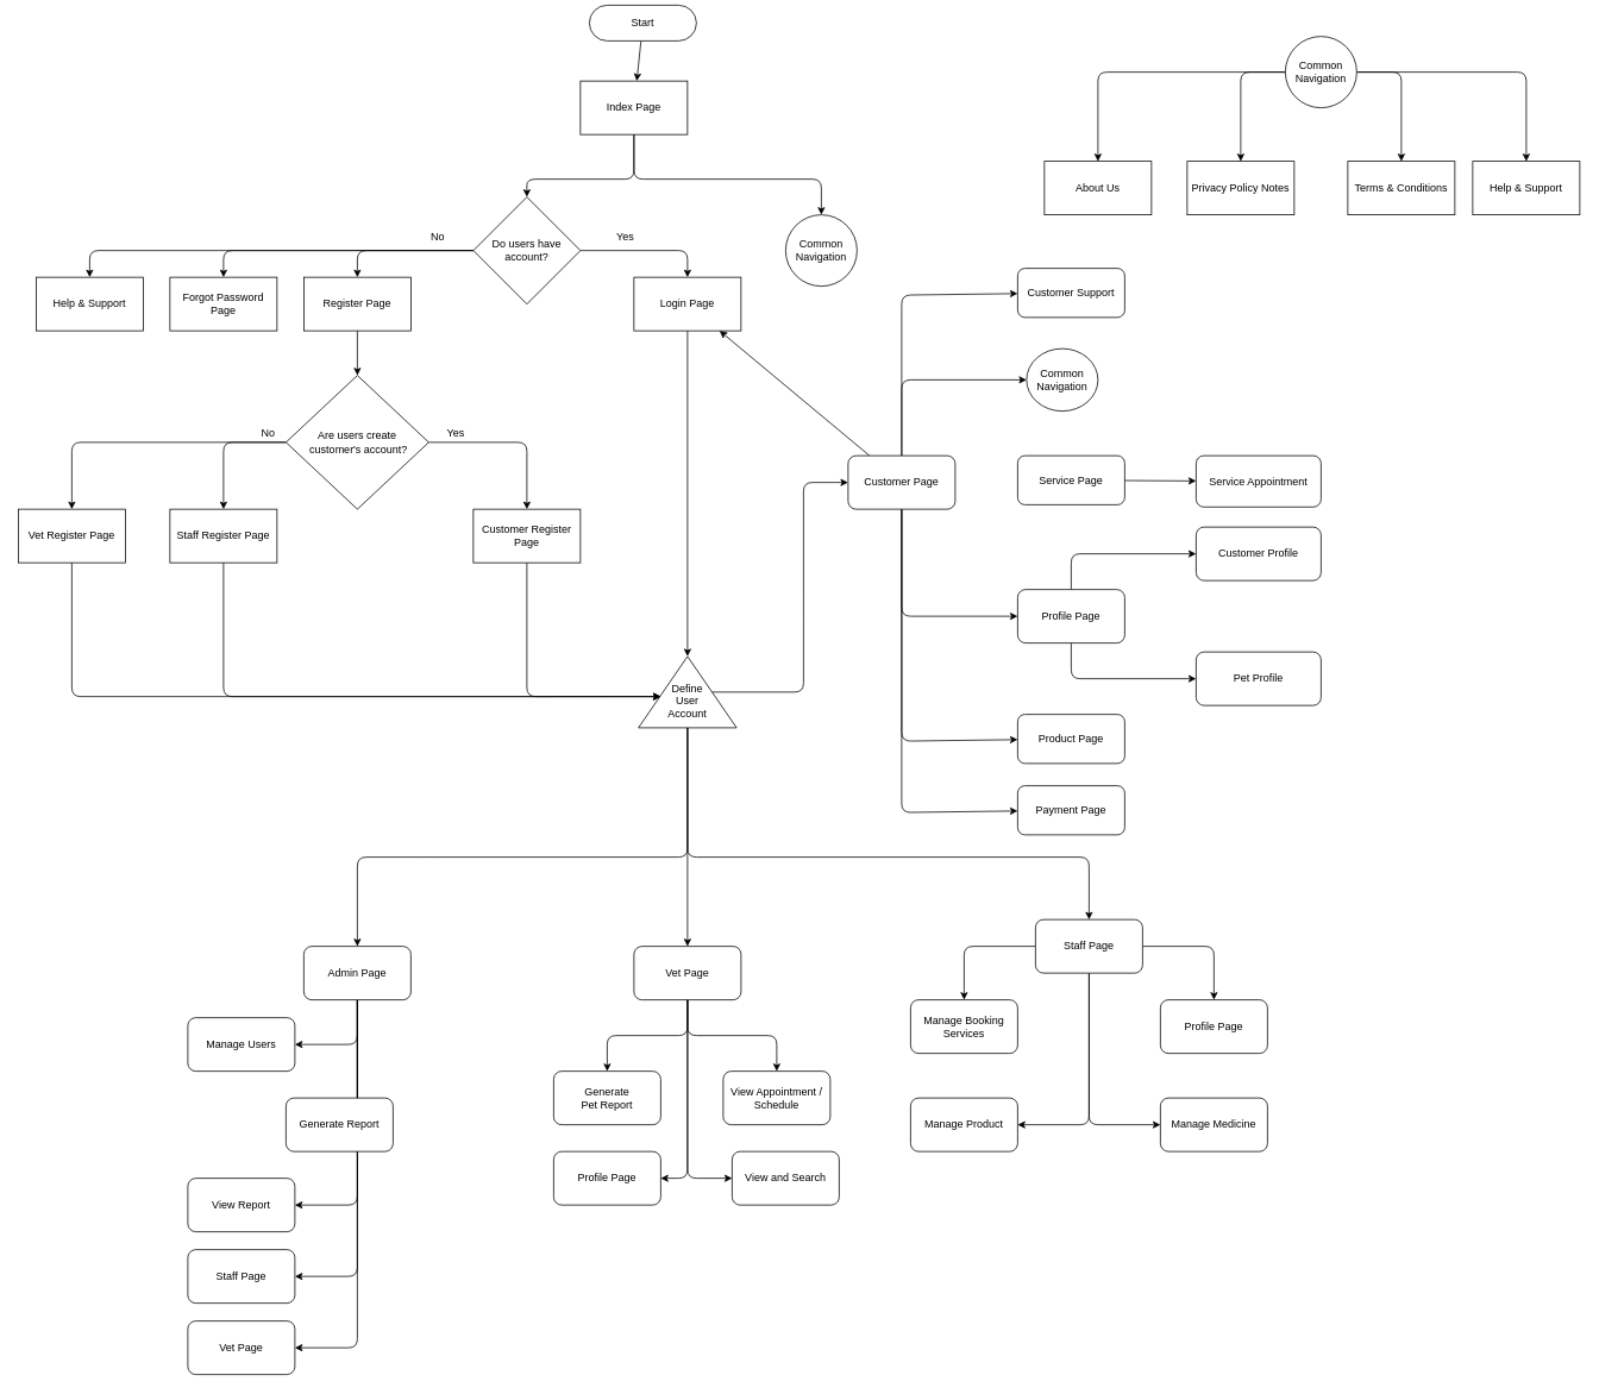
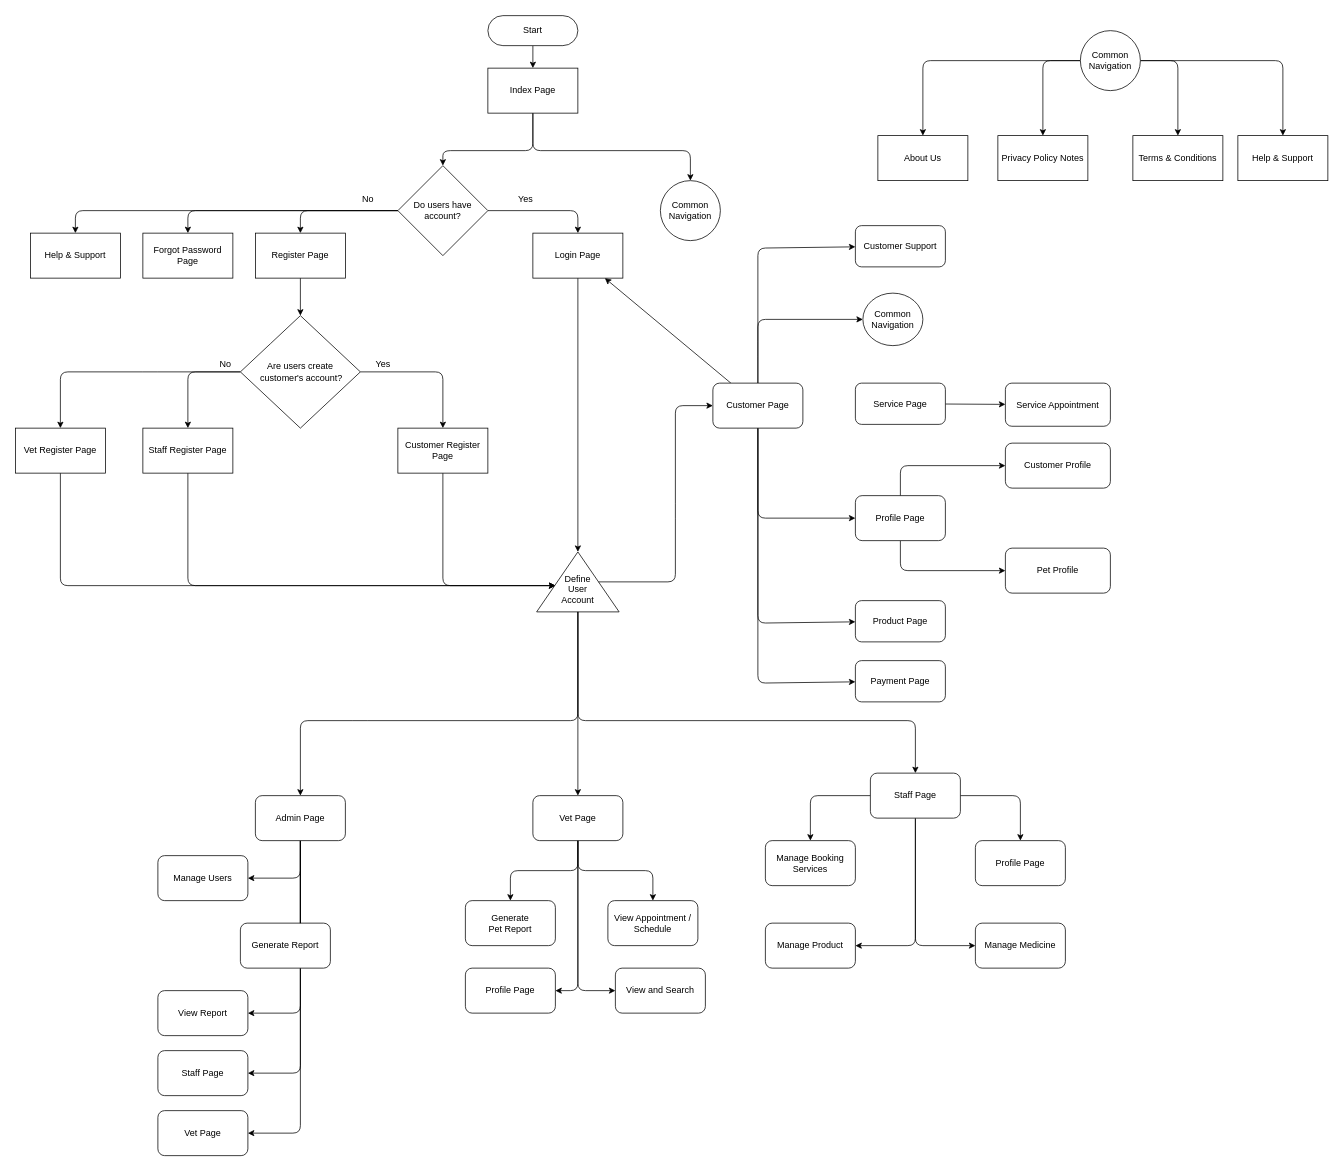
  <mxCell id="0" />
  <mxCell id="1" parent="0" />
  <mxCell id="2" value="" style="edgeStyle=none;html=1;" parent="1" source="3" target="6" edge="1"><mxGeometry relative="1" as="geometry" /></mxCell>
- <mxCell id="3" value="Start" style="rounded=1;whiteSpace=wrap;html=1;arcSize=50;" parent="1" vertex="1"><mxGeometry x="660" y="5" width="120" height="40" as="geometry" /></mxCell>
+ <mxCell id="3" value="Start" style="rounded=1;whiteSpace=wrap;html=1;arcSize=50;" parent="1" vertex="1"><mxGeometry x="650" y="20" width="120" height="40" as="geometry" /></mxCell>
  <mxCell id="4" value="" style="edgeStyle=none;html=1;" parent="1" source="6" target="7" edge="1"><mxGeometry relative="1" as="geometry"><Array as="points"><mxPoint x="710" y="200" /><mxPoint x="920" y="200" /></Array></mxGeometry></mxCell>
  <mxCell id="5" value="" style="edgeStyle=none;html=1;" parent="1" source="6" target="12" edge="1"><mxGeometry relative="1" as="geometry"><Array as="points"><mxPoint x="710" y="200" /><mxPoint x="590" y="200" /></Array></mxGeometry></mxCell>
  <mxCell id="6" value="Index Page" style="whiteSpace=wrap;html=1;rounded=1;arcSize=0;" parent="1" vertex="1"><mxGeometry x="650" y="90" width="120" height="60" as="geometry" /></mxCell>
  <mxCell id="7" value="Common Navigation" style="ellipse;whiteSpace=wrap;html=1;rounded=1;arcSize=0;" parent="1" vertex="1"><mxGeometry x="880" y="240" width="80" height="80" as="geometry" /></mxCell>
  <mxCell id="8" value="" style="edgeStyle=none;html=1;" parent="1" source="12" target="13" edge="1"><mxGeometry relative="1" as="geometry"><Array as="points"><mxPoint x="100" y="280" /></Array></mxGeometry></mxCell>
  <mxCell id="9" value="" style="edgeStyle=none;html=1;" parent="1" source="12" target="14" edge="1"><mxGeometry relative="1" as="geometry"><Array as="points"><mxPoint x="250" y="280" /></Array></mxGeometry></mxCell>
  <mxCell id="10" value="" style="edgeStyle=none;html=1;" parent="1" source="12" target="16" edge="1"><mxGeometry relative="1" as="geometry"><Array as="points"><mxPoint x="400" y="280" /></Array></mxGeometry></mxCell>
  <mxCell id="11" value="" style="edgeStyle=none;html=1;" parent="1" source="12" target="18" edge="1"><mxGeometry relative="1" as="geometry"><Array as="points"><mxPoint x="770" y="280" /></Array></mxGeometry></mxCell>
  <mxCell id="12" value="Do users have account?" style="rhombus;whiteSpace=wrap;html=1;rounded=1;arcSize=0;" parent="1" vertex="1"><mxGeometry x="530" y="220" width="120" height="120" as="geometry" /></mxCell>
  <mxCell id="13" value="Help &amp;amp; Support" style="whiteSpace=wrap;html=1;rounded=1;arcSize=0;" parent="1" vertex="1"><mxGeometry x="40" y="310" width="120" height="60" as="geometry" /></mxCell>
  <mxCell id="14" value="Forgot Password Page" style="whiteSpace=wrap;html=1;rounded=1;arcSize=0;" parent="1" vertex="1"><mxGeometry x="190" y="310" width="120" height="60" as="geometry" /></mxCell>
  <mxCell id="15" value="" style="edgeStyle=none;html=1;" parent="1" source="16" target="24" edge="1"><mxGeometry relative="1" as="geometry" /></mxCell>
  <mxCell id="16" value="Register Page" style="whiteSpace=wrap;html=1;rounded=1;arcSize=0;" parent="1" vertex="1"><mxGeometry x="340" y="310" width="120" height="60" as="geometry" /></mxCell>
  <mxCell id="17" value="" style="edgeStyle=none;html=1;entryX=1;entryY=0.5;entryDx=0;entryDy=0;" parent="1" source="18" target="34" edge="1"><mxGeometry relative="1" as="geometry"><mxPoint x="770" y="450" as="targetPoint" /></mxGeometry></mxCell>
  <mxCell id="18" value="Login Page" style="whiteSpace=wrap;html=1;rounded=1;arcSize=0;" parent="1" vertex="1"><mxGeometry x="710" y="310" width="120" height="60" as="geometry" /></mxCell>
  <mxCell id="19" value="Yes" style="text;html=1;align=center;verticalAlign=middle;resizable=0;points=[];autosize=1;strokeColor=none;fillColor=none;" parent="1" vertex="1"><mxGeometry x="680" y="250" width="40" height="30" as="geometry" /></mxCell>
  <mxCell id="20" value="No" style="text;html=1;align=center;verticalAlign=middle;resizable=0;points=[];autosize=1;strokeColor=none;fillColor=none;" parent="1" vertex="1"><mxGeometry x="470" y="250" width="40" height="30" as="geometry" /></mxCell>
  <mxCell id="21" value="" style="edgeStyle=none;html=1;" parent="1" source="24" target="26" edge="1"><mxGeometry relative="1" as="geometry"><Array as="points"><mxPoint x="200" y="495" /><mxPoint x="80" y="495" /></Array></mxGeometry></mxCell>
  <mxCell id="22" value="" style="edgeStyle=none;html=1;" parent="1" source="24" target="28" edge="1"><mxGeometry relative="1" as="geometry"><Array as="points"><mxPoint x="590" y="495" /></Array></mxGeometry></mxCell>
  <mxCell id="23" value="" style="edgeStyle=none;html=1;" parent="1" source="24" target="30" edge="1"><mxGeometry relative="1" as="geometry"><Array as="points"><mxPoint x="250" y="495" /></Array></mxGeometry></mxCell>
  <mxCell id="24" value="Are users create&lt;br&gt;&amp;nbsp;customer's account?" style="rhombus;whiteSpace=wrap;html=1;rounded=1;arcSize=0;" parent="1" vertex="1"><mxGeometry x="320" y="420" width="160" height="150" as="geometry" /></mxCell>
  <mxCell id="25" style="edgeStyle=none;html=1;" parent="1" source="26" edge="1"><mxGeometry relative="1" as="geometry"><mxPoint x="740" y="780" as="targetPoint" /><Array as="points"><mxPoint x="80" y="780" /></Array></mxGeometry></mxCell>
  <mxCell id="26" value="Vet Register Page" style="whiteSpace=wrap;html=1;rounded=1;arcSize=0;" parent="1" vertex="1"><mxGeometry x="20" y="570" width="120" height="60" as="geometry" /></mxCell>
  <mxCell id="27" style="edgeStyle=none;html=1;entryX=0.438;entryY=0.227;entryDx=0;entryDy=0;entryPerimeter=0;" parent="1" source="28" target="34" edge="1"><mxGeometry relative="1" as="geometry"><Array as="points"><mxPoint x="590" y="780" /></Array></mxGeometry></mxCell>
  <mxCell id="28" value="Customer Register Page" style="whiteSpace=wrap;html=1;rounded=1;arcSize=0;" parent="1" vertex="1"><mxGeometry x="530" y="570" width="120" height="60" as="geometry" /></mxCell>
  <mxCell id="29" style="edgeStyle=none;html=1;" parent="1" source="30" edge="1"><mxGeometry relative="1" as="geometry"><mxPoint x="740" y="780" as="targetPoint" /><Array as="points"><mxPoint x="250" y="780" /></Array></mxGeometry></mxCell>
  <mxCell id="30" value="Staff Register Page" style="whiteSpace=wrap;html=1;rounded=1;arcSize=0;" parent="1" vertex="1"><mxGeometry x="190" y="570" width="120" height="60" as="geometry" /></mxCell>
  <mxCell id="31" value="No" style="text;html=1;align=center;verticalAlign=middle;resizable=0;points=[];autosize=1;strokeColor=none;fillColor=none;" parent="1" vertex="1"><mxGeometry x="280" y="470" width="40" height="30" as="geometry" /></mxCell>
  <mxCell id="32" value="Yes" style="text;html=1;align=center;verticalAlign=middle;resizable=0;points=[];autosize=1;strokeColor=none;fillColor=none;" parent="1" vertex="1"><mxGeometry x="490" y="470" width="40" height="30" as="geometry" /></mxCell>
  <mxCell id="33" value="" style="edgeStyle=none;html=1;" parent="1" source="34" target="60" edge="1"><mxGeometry relative="1" as="geometry" /></mxCell>
  <mxCell id="34" value="" style="triangle;whiteSpace=wrap;html=1;rotation=-90;" parent="1" vertex="1"><mxGeometry x="730" y="720" width="80" height="110" as="geometry" /></mxCell>
  <mxCell id="35" value="" style="edgeStyle=none;html=1;" parent="1" source="34" target="44" edge="1"><mxGeometry relative="1" as="geometry"><Array as="points"><mxPoint x="900" y="775" /><mxPoint x="900" y="680" /><mxPoint x="900" y="540" /></Array></mxGeometry></mxCell>
  <mxCell id="36" value="" style="edgeStyle=none;html=1;" parent="1" target="55" edge="1"><mxGeometry relative="1" as="geometry"><mxPoint x="770" y="815" as="sourcePoint" /><mxPoint x="770" y="840" as="targetPoint" /><Array as="points"><mxPoint x="770" y="960" /><mxPoint x="480" y="960" /><mxPoint x="400" y="960" /></Array></mxGeometry></mxCell>
  <mxCell id="37" style="edgeStyle=none;html=1;entryX=0.5;entryY=0;entryDx=0;entryDy=0;exitX=0;exitY=0.5;exitDx=0;exitDy=0;" parent="1" source="34" target="49" edge="1"><mxGeometry relative="1" as="geometry"><mxPoint x="770" y="820" as="sourcePoint" /><Array as="points"><mxPoint x="770" y="960" /><mxPoint x="1220" y="960" /></Array></mxGeometry></mxCell>
  <mxCell id="38" value="Define User Account" style="text;strokeColor=none;align=center;fillColor=none;html=1;verticalAlign=middle;whiteSpace=wrap;rounded=0;" parent="1" vertex="1"><mxGeometry x="740" y="760" width="60" height="50" as="geometry" /></mxCell>
  <mxCell id="39" value="" style="edgeStyle=none;html=1;" parent="1" source="44" target="56" edge="1"><mxGeometry relative="1" as="geometry"><Array as="points"><mxPoint x="1010" y="465" /><mxPoint x="1010" y="425" /></Array></mxGeometry></mxCell>
  <mxCell id="40" value="" style="edgeStyle=none;html=1;" parent="1" source="44" target="18" edge="1"><mxGeometry relative="1" as="geometry" /></mxCell>
  <mxCell id="41" value="" style="edgeStyle=none;html=1;" parent="1" source="44" target="65" edge="1"><mxGeometry relative="1" as="geometry"><Array as="points"><mxPoint x="1010" y="690" /></Array></mxGeometry></mxCell>
  <mxCell id="42" style="edgeStyle=none;html=1;" edge="1" parent="1" source="44" target="90"><mxGeometry relative="1" as="geometry"><mxPoint x="1150" y="830" as="targetPoint" /><Array as="points"><mxPoint x="1010" y="830" /></Array></mxGeometry></mxCell>
  <mxCell id="43" style="edgeStyle=none;html=1;" edge="1" parent="1" source="44" target="95"><mxGeometry relative="1" as="geometry"><mxPoint x="1170" y="330" as="targetPoint" /><Array as="points"><mxPoint x="1010" y="330" /></Array></mxGeometry></mxCell>
  <mxCell id="44" value="Customer Page" style="rounded=1;whiteSpace=wrap;html=1;" parent="1" vertex="1"><mxGeometry x="950" y="510" width="120" height="60" as="geometry" /></mxCell>
  <mxCell id="45" value="" style="edgeStyle=none;html=1;" parent="1" source="49" target="69" edge="1"><mxGeometry relative="1" as="geometry"><Array as="points"><mxPoint x="1360" y="1060" /></Array></mxGeometry></mxCell>
  <mxCell id="46" value="" style="edgeStyle=none;html=1;" parent="1" source="49" target="70" edge="1"><mxGeometry relative="1" as="geometry"><Array as="points"><mxPoint x="1080" y="1060" /></Array></mxGeometry></mxCell>
  <mxCell id="47" value="" style="edgeStyle=none;html=1;" parent="1" source="49" target="88" edge="1"><mxGeometry relative="1" as="geometry"><Array as="points"><mxPoint x="1220" y="1260" /></Array></mxGeometry></mxCell>
  <mxCell id="48" style="edgeStyle=none;html=1;" parent="1" source="49" target="89" edge="1"><mxGeometry relative="1" as="geometry"><mxPoint x="1310" y="1260" as="targetPoint" /><Array as="points"><mxPoint x="1220" y="1260" /></Array></mxGeometry></mxCell>
  <mxCell id="49" value="Staff Page" style="rounded=1;whiteSpace=wrap;html=1;" parent="1" vertex="1"><mxGeometry x="1160" y="1030" width="120" height="60" as="geometry" /></mxCell>
  <mxCell id="50" value="" style="edgeStyle=none;html=1;" parent="1" source="55" target="73" edge="1"><mxGeometry relative="1" as="geometry"><Array as="points"><mxPoint x="400" y="1170" /></Array></mxGeometry></mxCell>
  <mxCell id="51" value="" style="edgeStyle=none;html=1;" parent="1" source="55" target="74" edge="1"><mxGeometry relative="1" as="geometry"><Array as="points"><mxPoint x="400" y="1260" /></Array></mxGeometry></mxCell>
  <mxCell id="52" value="" style="edgeStyle=none;html=1;" parent="1" source="55" target="75" edge="1"><mxGeometry relative="1" as="geometry"><Array as="points"><mxPoint x="400" y="1350" /></Array></mxGeometry></mxCell>
  <mxCell id="53" style="edgeStyle=none;html=1;" parent="1" source="55" target="86" edge="1"><mxGeometry relative="1" as="geometry"><mxPoint x="330" y="1510" as="targetPoint" /><Array as="points"><mxPoint x="400" y="1510" /></Array></mxGeometry></mxCell>
  <mxCell id="54" style="edgeStyle=none;html=1;entryX=1;entryY=0.5;entryDx=0;entryDy=0;" parent="1" source="55" target="85" edge="1"><mxGeometry relative="1" as="geometry"><mxPoint x="340" y="1430" as="targetPoint" /><Array as="points"><mxPoint x="400" y="1430" /></Array></mxGeometry></mxCell>
  <mxCell id="55" value="Admin Page" style="rounded=1;whiteSpace=wrap;html=1;" parent="1" vertex="1"><mxGeometry x="340" y="1060" width="120" height="60" as="geometry" /></mxCell>
  <mxCell id="56" value="Common Navigation" style="ellipse;whiteSpace=wrap;html=1;rounded=1;" parent="1" vertex="1"><mxGeometry x="1150" y="390" width="80" height="70" as="geometry" /></mxCell>
  <mxCell id="57" value="" style="edgeStyle=none;html=1;" parent="1" source="60" target="71" edge="1"><mxGeometry relative="1" as="geometry"><Array as="points"><mxPoint x="770" y="1160" /><mxPoint x="680" y="1160" /></Array></mxGeometry></mxCell>
  <mxCell id="58" value="" style="edgeStyle=none;html=1;" parent="1" source="60" target="72" edge="1"><mxGeometry relative="1" as="geometry"><Array as="points"><mxPoint x="770" y="1160" /><mxPoint x="870" y="1160" /></Array></mxGeometry></mxCell>
  <mxCell id="59" value="" style="edgeStyle=none;html=1;" parent="1" source="60" target="87" edge="1"><mxGeometry relative="1" as="geometry"><Array as="points"><mxPoint x="770" y="1320" /></Array></mxGeometry></mxCell>
  <mxCell id="60" value="Vet Page" style="rounded=1;whiteSpace=wrap;html=1;" parent="1" vertex="1"><mxGeometry x="710" y="1060" width="120" height="60" as="geometry" /></mxCell>
  <mxCell id="61" value="" style="edgeStyle=none;html=1;" parent="1" source="62" target="66" edge="1"><mxGeometry relative="1" as="geometry" /></mxCell>
  <mxCell id="62" value="Service Page" style="whiteSpace=wrap;html=1;rounded=1;" parent="1" vertex="1"><mxGeometry x="1140" y="510" width="120" height="55" as="geometry" /></mxCell>
  <mxCell id="63" value="" style="edgeStyle=none;html=1;" parent="1" source="65" target="67" edge="1"><mxGeometry relative="1" as="geometry"><Array as="points"><mxPoint x="1200" y="620" /></Array></mxGeometry></mxCell>
  <mxCell id="64" value="" style="edgeStyle=none;html=1;" parent="1" source="65" target="68" edge="1"><mxGeometry relative="1" as="geometry"><Array as="points"><mxPoint x="1200" y="760" /></Array></mxGeometry></mxCell>
  <mxCell id="65" value="Profile Page" style="rounded=1;whiteSpace=wrap;html=1;" parent="1" vertex="1"><mxGeometry x="1140" y="660" width="120" height="60" as="geometry" /></mxCell>
  <mxCell id="66" value="Service Appointment" style="whiteSpace=wrap;html=1;rounded=1;" parent="1" vertex="1"><mxGeometry x="1340" y="510" width="140" height="57.5" as="geometry" /></mxCell>
  <mxCell id="67" value="Customer Profile" style="whiteSpace=wrap;html=1;rounded=1;" parent="1" vertex="1"><mxGeometry x="1340" y="590" width="140" height="60" as="geometry" /></mxCell>
  <mxCell id="68" value="Pet Profile" style="whiteSpace=wrap;html=1;rounded=1;" parent="1" vertex="1"><mxGeometry x="1340" y="730" width="140" height="60" as="geometry" /></mxCell>
  <mxCell id="69" value="Profile Page" style="whiteSpace=wrap;html=1;rounded=1;" parent="1" vertex="1"><mxGeometry x="1300" y="1120" width="120" height="60" as="geometry" /></mxCell>
  <mxCell id="70" value="Manage Booking Services" style="whiteSpace=wrap;html=1;rounded=1;" parent="1" vertex="1"><mxGeometry x="1020" y="1120" width="120" height="60" as="geometry" /></mxCell>
  <mxCell id="71" value="Generate &lt;br&gt;Pet Report" style="rounded=1;whiteSpace=wrap;html=1;" parent="1" vertex="1"><mxGeometry x="620" y="1200" width="120" height="60" as="geometry" /></mxCell>
  <mxCell id="72" value="View Appointment / Schedule" style="rounded=1;whiteSpace=wrap;html=1;" parent="1" vertex="1"><mxGeometry x="810" y="1200" width="120" height="60" as="geometry" /></mxCell>
  <mxCell id="73" value="Manage Users" style="rounded=1;whiteSpace=wrap;html=1;" parent="1" vertex="1"><mxGeometry x="210" y="1140" width="120" height="60" as="geometry" /></mxCell>
  <mxCell id="74" value="Generate Report" style="rounded=1;whiteSpace=wrap;html=1;" parent="1" vertex="1"><mxGeometry x="320" y="1230" width="120" height="60" as="geometry" /></mxCell>
  <mxCell id="75" value="View Report" style="rounded=1;whiteSpace=wrap;html=1;" parent="1" vertex="1"><mxGeometry x="210" y="1320" width="120" height="60" as="geometry" /></mxCell>
  <mxCell id="76" value="" style="edgeStyle=none;html=1;" parent="1" source="80" target="81" edge="1"><mxGeometry relative="1" as="geometry"><Array as="points"><mxPoint x="1230" y="80" /></Array></mxGeometry></mxCell>
  <mxCell id="77" value="" style="edgeStyle=none;html=1;" parent="1" source="80" target="82" edge="1"><mxGeometry relative="1" as="geometry"><Array as="points"><mxPoint x="1390" y="80" /></Array></mxGeometry></mxCell>
  <mxCell id="78" value="" style="edgeStyle=none;html=1;" parent="1" source="80" target="83" edge="1"><mxGeometry relative="1" as="geometry"><Array as="points"><mxPoint x="1570" y="80" /></Array></mxGeometry></mxCell>
  <mxCell id="79" style="edgeStyle=none;html=1;" parent="1" source="80" target="84" edge="1"><mxGeometry relative="1" as="geometry"><Array as="points"><mxPoint x="1710" y="80" /></Array></mxGeometry></mxCell>
  <mxCell id="80" value="Common Navigation" style="ellipse;whiteSpace=wrap;html=1;rounded=1;arcSize=0;" parent="1" vertex="1"><mxGeometry x="1440" y="40" width="80" height="80" as="geometry" /></mxCell>
  <mxCell id="81" value="About Us" style="whiteSpace=wrap;html=1;rounded=1;arcSize=0;" parent="1" vertex="1"><mxGeometry x="1170" y="180" width="120" height="60" as="geometry" /></mxCell>
  <mxCell id="82" value="Privacy Policy Notes" style="whiteSpace=wrap;html=1;rounded=1;arcSize=0;" parent="1" vertex="1"><mxGeometry x="1330" y="180" width="120" height="60" as="geometry" /></mxCell>
  <mxCell id="83" value="Terms &amp;amp; Conditions" style="whiteSpace=wrap;html=1;rounded=1;arcSize=0;" parent="1" vertex="1"><mxGeometry x="1510" y="180" width="120" height="60" as="geometry" /></mxCell>
  <mxCell id="84" value="Help &amp;amp; Support" style="whiteSpace=wrap;html=1;rounded=1;arcSize=0;" parent="1" vertex="1"><mxGeometry x="1650" y="180" width="120" height="60" as="geometry" /></mxCell>
  <mxCell id="85" value="Staff Page" style="rounded=1;whiteSpace=wrap;html=1;" parent="1" vertex="1"><mxGeometry x="210" y="1400" width="120" height="60" as="geometry" /></mxCell>
  <mxCell id="86" value="Vet Page" style="rounded=1;whiteSpace=wrap;html=1;" parent="1" vertex="1"><mxGeometry x="210" y="1480" width="120" height="60" as="geometry" /></mxCell>
  <mxCell id="87" value="View and Search" style="rounded=1;whiteSpace=wrap;html=1;" parent="1" vertex="1"><mxGeometry x="820" y="1290" width="120" height="60" as="geometry" /></mxCell>
  <mxCell id="88" value="Manage Product" style="rounded=1;whiteSpace=wrap;html=1;" parent="1" vertex="1"><mxGeometry x="1020" y="1230" width="120" height="60" as="geometry" /></mxCell>
  <mxCell id="89" value="Manage Medicine" style="rounded=1;whiteSpace=wrap;html=1;" parent="1" vertex="1"><mxGeometry x="1300" y="1230" width="120" height="60" as="geometry" /></mxCell>
  <mxCell id="90" value="Product Page" style="whiteSpace=wrap;html=1;rounded=1;" vertex="1" parent="1"><mxGeometry x="1140" y="800" width="120" height="55" as="geometry" /></mxCell>
  <mxCell id="91" style="edgeStyle=none;html=1;exitX=0.5;exitY=1;exitDx=0;exitDy=0;" edge="1" parent="1" target="92" source="44"><mxGeometry relative="1" as="geometry"><mxPoint x="1150" y="910" as="targetPoint" /><mxPoint x="1010" y="650" as="sourcePoint" /><Array as="points"><mxPoint x="1010" y="910" /></Array></mxGeometry></mxCell>
  <mxCell id="92" value="Payment Page" style="whiteSpace=wrap;html=1;rounded=1;" vertex="1" parent="1"><mxGeometry x="1140" y="880" width="120" height="55" as="geometry" /></mxCell>
  <mxCell id="93" value="" style="edgeStyle=none;html=1;exitX=0.5;exitY=1;exitDx=0;exitDy=0;" edge="1" parent="1" target="94" source="60"><mxGeometry relative="1" as="geometry"><mxPoint x="570" y="1120" as="sourcePoint" /><Array as="points"><mxPoint x="770" y="1320" /></Array></mxGeometry></mxCell>
  <mxCell id="94" value="Profile Page" style="rounded=1;whiteSpace=wrap;html=1;" vertex="1" parent="1"><mxGeometry x="620" y="1290" width="120" height="60" as="geometry" /></mxCell>
  <mxCell id="95" value="Customer Support" style="whiteSpace=wrap;html=1;rounded=1;" vertex="1" parent="1"><mxGeometry x="1140" y="300" width="120" height="55" as="geometry" /></mxCell>
